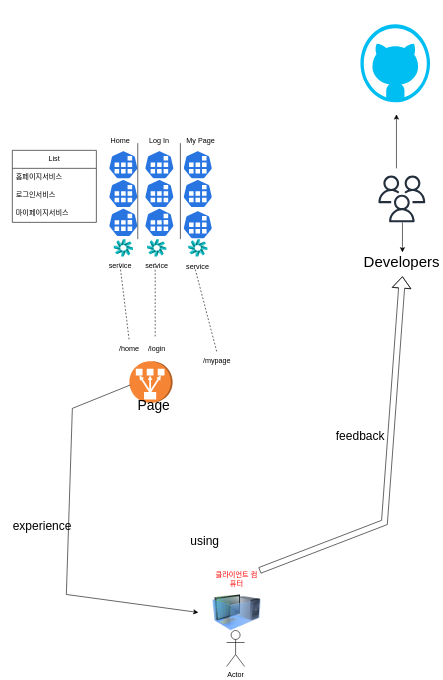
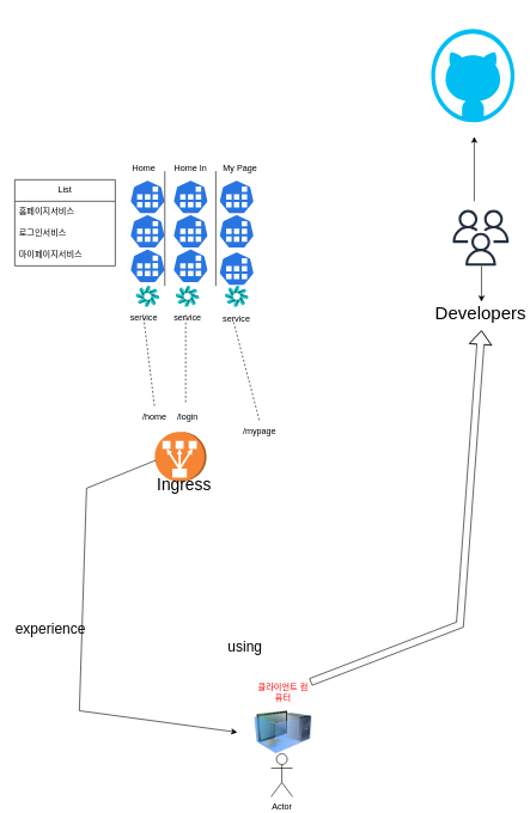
  <mxCell id="0" />
  <mxCell id="1" parent="0" />
  <mxCell id="2" value="Actor" style="shape=umlActor;verticalLabelPosition=bottom;verticalAlign=top;html=1;outlineConnect=0;" vertex="1" parent="1"><mxGeometry x="377" y="1050" width="30" height="60" as="geometry" /></mxCell>
  <mxCell id="3" value="" style="image;html=1;image=img/lib/clip_art/computers/Virtual_Machine_128x128.png" vertex="1" parent="1"><mxGeometry x="354" y="980" width="80" height="80" as="geometry" /></mxCell>
  <mxCell id="4" value="클라이언트 컴퓨터" style="text;html=1;strokeColor=none;fillColor=none;align=center;verticalAlign=middle;whiteSpace=wrap;rounded=0;fontColor=#FF0000;" vertex="1" parent="1"><mxGeometry x="356" y="950" width="76" height="30" as="geometry" /></mxCell>
  <mxCell id="5" value="" style="shape=image;html=1;verticalAlign=top;verticalLabelPosition=bottom;labelBackgroundColor=#ffffff;imageAspect=0;aspect=fixed;image=https://cdn1.iconfinder.com/data/icons/ionicons-fill-vol-2/512/logo-docker-128.png" vertex="1" parent="1"><mxGeometry x="30" y="20" width="128" height="128" as="geometry" /></mxCell>
  <mxCell id="6" value="" style="sketch=0;html=1;dashed=0;whitespace=wrap;fillColor=#2875E2;strokeColor=#ffffff;points=[[0.005,0.63,0],[0.1,0.2,0],[0.9,0.2,0],[0.5,0,0],[0.995,0.63,0],[0.72,0.99,0],[0.5,1,0],[0.28,0.99,0]];verticalLabelPosition=bottom;align=center;verticalAlign=top;shape=mxgraph.kubernetes.icon;prIcon=job" vertex="1" parent="1"><mxGeometry x="180" y="250" width="50" height="48" as="geometry" /></mxCell>
  <mxCell id="7" value="" style="sketch=0;html=1;dashed=0;whitespace=wrap;fillColor=#2875E2;strokeColor=#ffffff;points=[[0.005,0.63,0],[0.1,0.2,0],[0.9,0.2,0],[0.5,0,0],[0.995,0.63,0],[0.72,0.99,0],[0.5,1,0],[0.28,0.99,0]];verticalLabelPosition=bottom;align=center;verticalAlign=top;shape=mxgraph.kubernetes.icon;prIcon=job" vertex="1" parent="1"><mxGeometry x="304" y="350" width="50" height="48" as="geometry" /></mxCell>
  <mxCell id="8" value="" style="sketch=0;html=1;dashed=0;whitespace=wrap;fillColor=#2875E2;strokeColor=#ffffff;points=[[0.005,0.63,0],[0.1,0.2,0],[0.9,0.2,0],[0.5,0,0],[0.995,0.63,0],[0.72,0.99,0],[0.5,1,0],[0.28,0.99,0]];verticalLabelPosition=bottom;align=center;verticalAlign=top;shape=mxgraph.kubernetes.icon;prIcon=job" vertex="1" parent="1"><mxGeometry x="304" y="298" width="50" height="48" as="geometry" /></mxCell>
  <mxCell id="9" value="" style="sketch=0;html=1;dashed=0;whitespace=wrap;fillColor=#2875E2;strokeColor=#ffffff;points=[[0.005,0.63,0],[0.1,0.2,0],[0.9,0.2,0],[0.5,0,0],[0.995,0.63,0],[0.72,0.99,0],[0.5,1,0],[0.28,0.99,0]];verticalLabelPosition=bottom;align=center;verticalAlign=top;shape=mxgraph.kubernetes.icon;prIcon=job" vertex="1" parent="1"><mxGeometry x="304" y="250" width="50" height="48" as="geometry" /></mxCell>
  <mxCell id="10" value="" style="sketch=0;html=1;dashed=0;whitespace=wrap;fillColor=#2875E2;strokeColor=#ffffff;points=[[0.005,0.63,0],[0.1,0.2,0],[0.9,0.2,0],[0.5,0,0],[0.995,0.63,0],[0.72,0.99,0],[0.5,1,0],[0.28,0.99,0]];verticalLabelPosition=bottom;align=center;verticalAlign=top;shape=mxgraph.kubernetes.icon;prIcon=job" vertex="1" parent="1"><mxGeometry x="240" y="346" width="50" height="48" as="geometry" /></mxCell>
  <mxCell id="11" value="" style="sketch=0;html=1;dashed=0;whitespace=wrap;fillColor=#2875E2;strokeColor=#ffffff;points=[[0.005,0.63,0],[0.1,0.2,0],[0.9,0.2,0],[0.5,0,0],[0.995,0.63,0],[0.72,0.99,0],[0.5,1,0],[0.28,0.99,0]];verticalLabelPosition=bottom;align=center;verticalAlign=top;shape=mxgraph.kubernetes.icon;prIcon=job" vertex="1" parent="1"><mxGeometry x="240" y="298" width="50" height="48" as="geometry" /></mxCell>
  <mxCell id="12" value="" style="sketch=0;html=1;dashed=0;whitespace=wrap;fillColor=#2875E2;strokeColor=#ffffff;points=[[0.005,0.63,0],[0.1,0.2,0],[0.9,0.2,0],[0.5,0,0],[0.995,0.63,0],[0.72,0.99,0],[0.5,1,0],[0.28,0.99,0]];verticalLabelPosition=bottom;align=center;verticalAlign=top;shape=mxgraph.kubernetes.icon;prIcon=job" vertex="1" parent="1"><mxGeometry x="240" y="250" width="50" height="48" as="geometry" /></mxCell>
  <mxCell id="13" value="" style="sketch=0;html=1;dashed=0;whitespace=wrap;fillColor=#2875E2;strokeColor=#ffffff;points=[[0.005,0.63,0],[0.1,0.2,0],[0.9,0.2,0],[0.5,0,0],[0.995,0.63,0],[0.72,0.99,0],[0.5,1,0],[0.28,0.99,0]];verticalLabelPosition=bottom;align=center;verticalAlign=top;shape=mxgraph.kubernetes.icon;prIcon=job" vertex="1" parent="1"><mxGeometry x="180" y="346" width="50" height="48" as="geometry" /></mxCell>
  <mxCell id="14" value="" style="sketch=0;html=1;dashed=0;whitespace=wrap;fillColor=#2875E2;strokeColor=#ffffff;points=[[0.005,0.63,0],[0.1,0.2,0],[0.9,0.2,0],[0.5,0,0],[0.995,0.63,0],[0.72,0.99,0],[0.5,1,0],[0.28,0.99,0]];verticalLabelPosition=bottom;align=center;verticalAlign=top;shape=mxgraph.kubernetes.icon;prIcon=job" vertex="1" parent="1"><mxGeometry x="180" y="298" width="50" height="48" as="geometry" /></mxCell>
  <mxCell id="15" value="" style="endArrow=none;html=1;rounded=0;" edge="1" parent="1"><mxGeometry width="50" height="50" relative="1" as="geometry"><mxPoint x="229" y="398" as="sourcePoint" /><mxPoint x="229" y="238" as="targetPoint" /></mxGeometry></mxCell>
  <mxCell id="16" value="" style="endArrow=none;html=1;rounded=0;" edge="1" parent="1"><mxGeometry width="50" height="50" relative="1" as="geometry"><mxPoint x="300" y="398" as="sourcePoint" /><mxPoint x="300" y="238" as="targetPoint" /></mxGeometry></mxCell>
  <mxCell id="17" value="List" style="swimlane;fontStyle=0;childLayout=stackLayout;horizontal=1;startSize=30;horizontalStack=0;resizeParent=1;resizeParentMax=0;resizeLast=0;collapsible=1;marginBottom=0;whiteSpace=wrap;html=1;" vertex="1" parent="1"><mxGeometry x="20" y="250" width="140" height="120" as="geometry" /></mxCell>
  <mxCell id="18" value="홈페이지서비스" style="text;strokeColor=none;fillColor=none;align=left;verticalAlign=middle;spacingLeft=4;spacingRight=4;overflow=hidden;points=[[0,0.5],[1,0.5]];portConstraint=eastwest;rotatable=0;whiteSpace=wrap;html=1;" vertex="1" parent="17"><mxGeometry y="30" width="140" height="30" as="geometry" /></mxCell>
  <mxCell id="19" value="로그인서비스" style="text;strokeColor=none;fillColor=none;align=left;verticalAlign=middle;spacingLeft=4;spacingRight=4;overflow=hidden;points=[[0,0.5],[1,0.5]];portConstraint=eastwest;rotatable=0;whiteSpace=wrap;html=1;" vertex="1" parent="17"><mxGeometry y="60" width="140" height="30" as="geometry" /></mxCell>
  <mxCell id="20" value="마이페이지서비스" style="text;strokeColor=none;fillColor=none;align=left;verticalAlign=middle;spacingLeft=4;spacingRight=4;overflow=hidden;points=[[0,0.5],[1,0.5]];portConstraint=eastwest;rotatable=0;whiteSpace=wrap;html=1;" vertex="1" parent="17"><mxGeometry y="90" width="140" height="30" as="geometry" /></mxCell>
- <mxCell id="21" value="Log In" style="text;html=1;strokeColor=none;fillColor=none;align=center;verticalAlign=middle;whiteSpace=wrap;rounded=0;" vertex="1" parent="1"><mxGeometry x="235" y="220" width="60" height="30" as="geometry" /></mxCell>
+ <mxCell id="21" value="Home In" style="text;html=1;strokeColor=none;fillColor=none;align=center;verticalAlign=middle;whiteSpace=wrap;rounded=0;" vertex="1" parent="1"><mxGeometry x="235" y="220" width="60" height="30" as="geometry" /></mxCell>
  <mxCell id="22" value="Home" style="text;html=1;strokeColor=none;fillColor=none;align=center;verticalAlign=middle;whiteSpace=wrap;rounded=0;" vertex="1" parent="1"><mxGeometry x="170" y="220" width="60" height="30" as="geometry" /></mxCell>
  <mxCell id="23" value="My Page" style="text;html=1;strokeColor=none;fillColor=none;align=center;verticalAlign=middle;whiteSpace=wrap;rounded=0;" vertex="1" parent="1"><mxGeometry x="304" y="220" width="60" height="30" as="geometry" /></mxCell>
  <mxCell id="24" value="" style="outlineConnect=0;dashed=0;verticalLabelPosition=bottom;verticalAlign=top;align=center;html=1;shape=mxgraph.aws3.classic_load_balancer;fillColor=#F58534;gradientColor=none;rotation=-90;" vertex="1" parent="1"><mxGeometry x="216.5" y="600" width="69" height="72" as="geometry" /></mxCell>
- <mxCell id="25" value="Page" style="text;html=1;strokeColor=none;fillColor=none;align=center;verticalAlign=middle;whiteSpace=wrap;rounded=0;fontSize=23;" vertex="1" parent="1"><mxGeometry x="225.5" y="660" width="60" height="30" as="geometry" /></mxCell>
+ <mxCell id="25" value="Ingress" style="text;html=1;strokeColor=none;fillColor=none;align=center;verticalAlign=middle;whiteSpace=wrap;rounded=0;fontSize=23;" vertex="1" parent="1"><mxGeometry x="225.5" y="660" width="60" height="30" as="geometry" /></mxCell>
  <mxCell id="26" value="" style="outlineConnect=0;dashed=0;verticalLabelPosition=bottom;verticalAlign=top;align=center;html=1;shape=mxgraph.aws3.chime;fillColor=#03B5BB;gradientColor=none;" vertex="1" parent="1"><mxGeometry x="189" y="398" width="32" height="29" as="geometry" /></mxCell>
  <mxCell id="27" value="" style="outlineConnect=0;dashed=0;verticalLabelPosition=bottom;verticalAlign=top;align=center;html=1;shape=mxgraph.aws3.chime;fillColor=#03B5BB;gradientColor=none;" vertex="1" parent="1"><mxGeometry x="244.5" y="398" width="32" height="29" as="geometry" /></mxCell>
  <mxCell id="28" value="" style="outlineConnect=0;dashed=0;verticalLabelPosition=bottom;verticalAlign=top;align=center;html=1;shape=mxgraph.aws3.chime;fillColor=#03B5BB;gradientColor=none;" vertex="1" parent="1"><mxGeometry x="313" y="398" width="32" height="29" as="geometry" /></mxCell>
  <mxCell id="29" value="service" style="text;html=1;strokeColor=none;fillColor=none;align=center;verticalAlign=middle;whiteSpace=wrap;rounded=0;" vertex="1" parent="1"><mxGeometry x="299" y="430" width="60" height="30" as="geometry" /></mxCell>
  <mxCell id="30" value="service" style="text;html=1;strokeColor=none;fillColor=none;align=center;verticalAlign=middle;whiteSpace=wrap;rounded=0;" vertex="1" parent="1"><mxGeometry x="230.5" y="427" width="60" height="30" as="geometry" /></mxCell>
  <mxCell id="31" value="service" style="text;html=1;strokeColor=none;fillColor=none;align=center;verticalAlign=middle;whiteSpace=wrap;rounded=0;" vertex="1" parent="1"><mxGeometry x="170" y="427" width="60" height="30" as="geometry" /></mxCell>
  <mxCell id="32" value="" style="endArrow=none;dashed=1;html=1;rounded=0;exitX=0.5;exitY=0;exitDx=0;exitDy=0;" edge="1" parent="1" source="37"><mxGeometry width="50" height="50" relative="1" as="geometry"><mxPoint x="240" y="548" as="sourcePoint" /><mxPoint x="199" y="438" as="targetPoint" /></mxGeometry></mxCell>
  <mxCell id="33" value="" style="endArrow=none;dashed=1;html=1;rounded=0;" edge="1" parent="1"><mxGeometry width="50" height="50" relative="1" as="geometry"><mxPoint x="258" y="560" as="sourcePoint" /><mxPoint x="258" y="438" as="targetPoint" /></mxGeometry></mxCell>
  <mxCell id="34" value="" style="endArrow=none;dashed=1;html=1;rounded=0;exitX=0.5;exitY=0;exitDx=0;exitDy=0;" edge="1" parent="1" source="36"><mxGeometry width="50" height="50" relative="1" as="geometry"><mxPoint x="285.496" y="548" as="sourcePoint" /><mxPoint x="324.85" y="448.5" as="targetPoint" /></mxGeometry></mxCell>
  <mxCell id="35" value="/login" style="text;html=1;strokeColor=none;fillColor=none;align=center;verticalAlign=middle;whiteSpace=wrap;rounded=0;" vertex="1" parent="1"><mxGeometry x="230.5" y="565" width="60" height="30" as="geometry" /></mxCell>
  <mxCell id="36" value="/mypage" style="text;html=1;strokeColor=none;fillColor=none;align=center;verticalAlign=middle;whiteSpace=wrap;rounded=0;" vertex="1" parent="1"><mxGeometry x="330.5" y="585" width="60" height="30" as="geometry" /></mxCell>
  <mxCell id="37" value="/home" style="text;html=1;strokeColor=none;fillColor=none;align=center;verticalAlign=middle;whiteSpace=wrap;rounded=0;" vertex="1" parent="1"><mxGeometry x="184.5" y="565" width="60" height="30" as="geometry" /></mxCell>
  <mxCell id="38" value="" style="edgeStyle=orthogonalEdgeStyle;rounded=0;orthogonalLoop=1;jettySize=auto;html=1;" edge="1" parent="1" source="39" target="40"><mxGeometry relative="1" as="geometry"><Array as="points"><mxPoint x="670" y="410" /><mxPoint x="670" y="410" /></Array></mxGeometry></mxCell>
  <mxCell id="39" value="" style="sketch=0;outlineConnect=0;fontColor=#232F3E;gradientColor=none;fillColor=#232F3D;strokeColor=none;dashed=0;verticalLabelPosition=bottom;verticalAlign=top;align=center;html=1;fontSize=12;fontStyle=0;aspect=fixed;pointerEvents=1;shape=mxgraph.aws4.users;" vertex="1" parent="1"><mxGeometry x="630" y="292" width="78" height="78" as="geometry" /></mxCell>
  <mxCell id="40" value="Developers" style="text;html=1;strokeColor=none;fillColor=none;align=center;verticalAlign=middle;whiteSpace=wrap;rounded=0;fontSize=25;" vertex="1" parent="1"><mxGeometry x="639" y="420" width="60" height="30" as="geometry" /></mxCell>
  <mxCell id="41" value="" style="shape=flexArrow;endArrow=classic;html=1;rounded=0;" edge="1" parent="1"><mxGeometry width="50" height="50" relative="1" as="geometry"><mxPoint x="432" y="950" as="sourcePoint" /><mxPoint x="670" y="460" as="targetPoint" /><Array as="points"><mxPoint x="640" y="870" /></Array></mxGeometry></mxCell>
  <mxCell id="42" value="" style="endArrow=classic;html=1;rounded=0;" edge="1" parent="1"><mxGeometry width="50" height="50" relative="1" as="geometry"><mxPoint x="216.5" y="641" as="sourcePoint" /><mxPoint x="330" y="1020" as="targetPoint" /><Array as="points"><mxPoint x="120" y="680" /><mxPoint x="110" y="990" /></Array></mxGeometry></mxCell>
  <mxCell id="43" value="experience" style="text;html=1;strokeColor=none;fillColor=none;align=center;verticalAlign=middle;whiteSpace=wrap;rounded=0;fontSize=20;" vertex="1" parent="1"><mxGeometry x="40" y="860" width="60" height="30" as="geometry" /></mxCell>
  <mxCell id="44" value="using" style="text;html=1;strokeColor=none;fillColor=none;align=center;verticalAlign=middle;whiteSpace=wrap;rounded=0;fontSize=20;" vertex="1" parent="1"><mxGeometry x="310.5" y="885" width="60" height="30" as="geometry" /></mxCell>
- <mxCell id="45" value="feedback" style="text;html=1;strokeColor=none;fillColor=none;align=center;verticalAlign=middle;whiteSpace=wrap;rounded=0;fontSize=20;" vertex="1" parent="1"><mxGeometry x="570" y="710" width="60" height="30" as="geometry" /></mxCell>
  <mxCell id="46" value="" style="verticalLabelPosition=bottom;html=1;verticalAlign=top;align=center;strokeColor=none;fillColor=#00BEF2;shape=mxgraph.azure.github_code;pointerEvents=1;" vertex="1" parent="1"><mxGeometry x="600" y="40" width="116" height="130" as="geometry" /></mxCell>
  <mxCell id="47" value="" style="endArrow=classic;html=1;rounded=0;" edge="1" parent="1"><mxGeometry width="50" height="50" relative="1" as="geometry"><mxPoint x="660" y="280" as="sourcePoint" /><mxPoint x="660" y="190" as="targetPoint" /><Array as="points" /></mxGeometry></mxCell>
